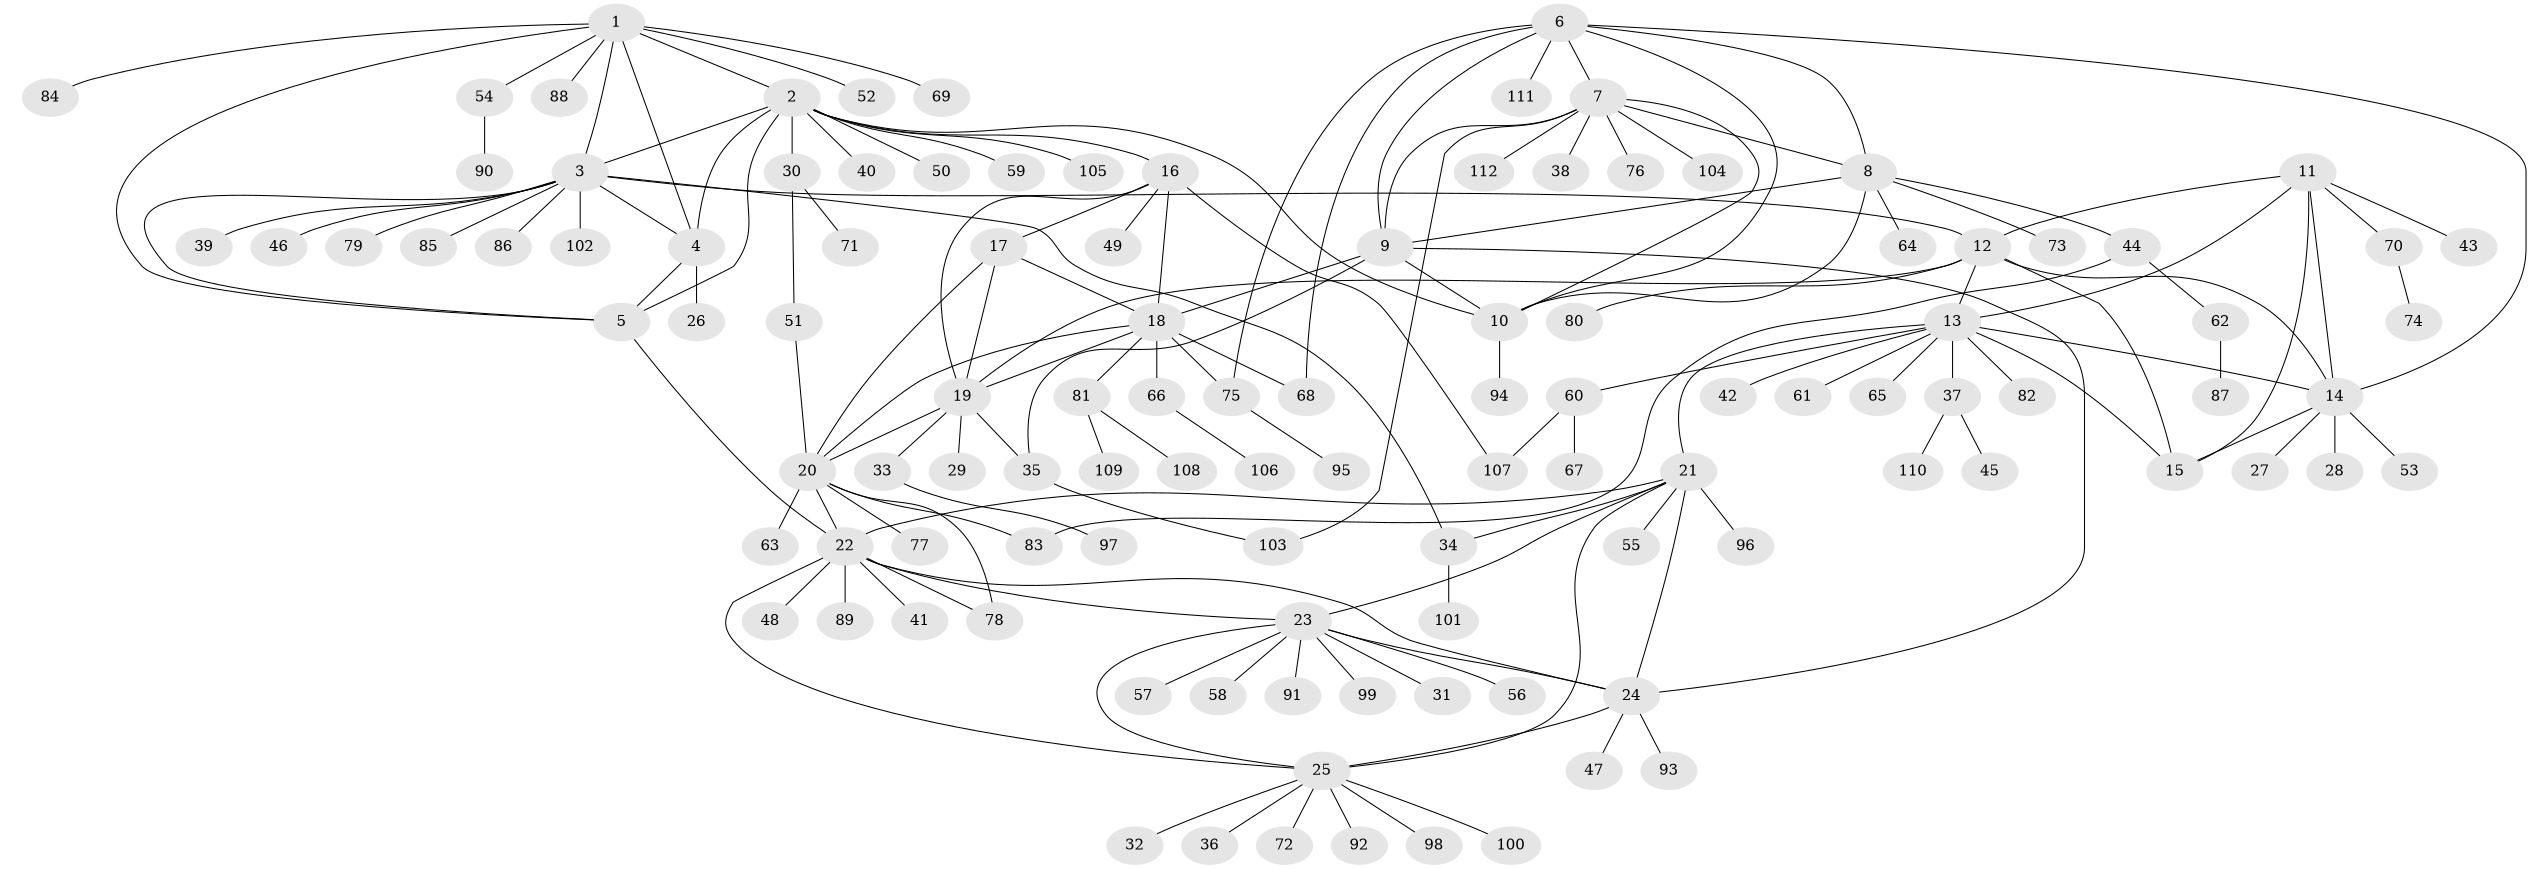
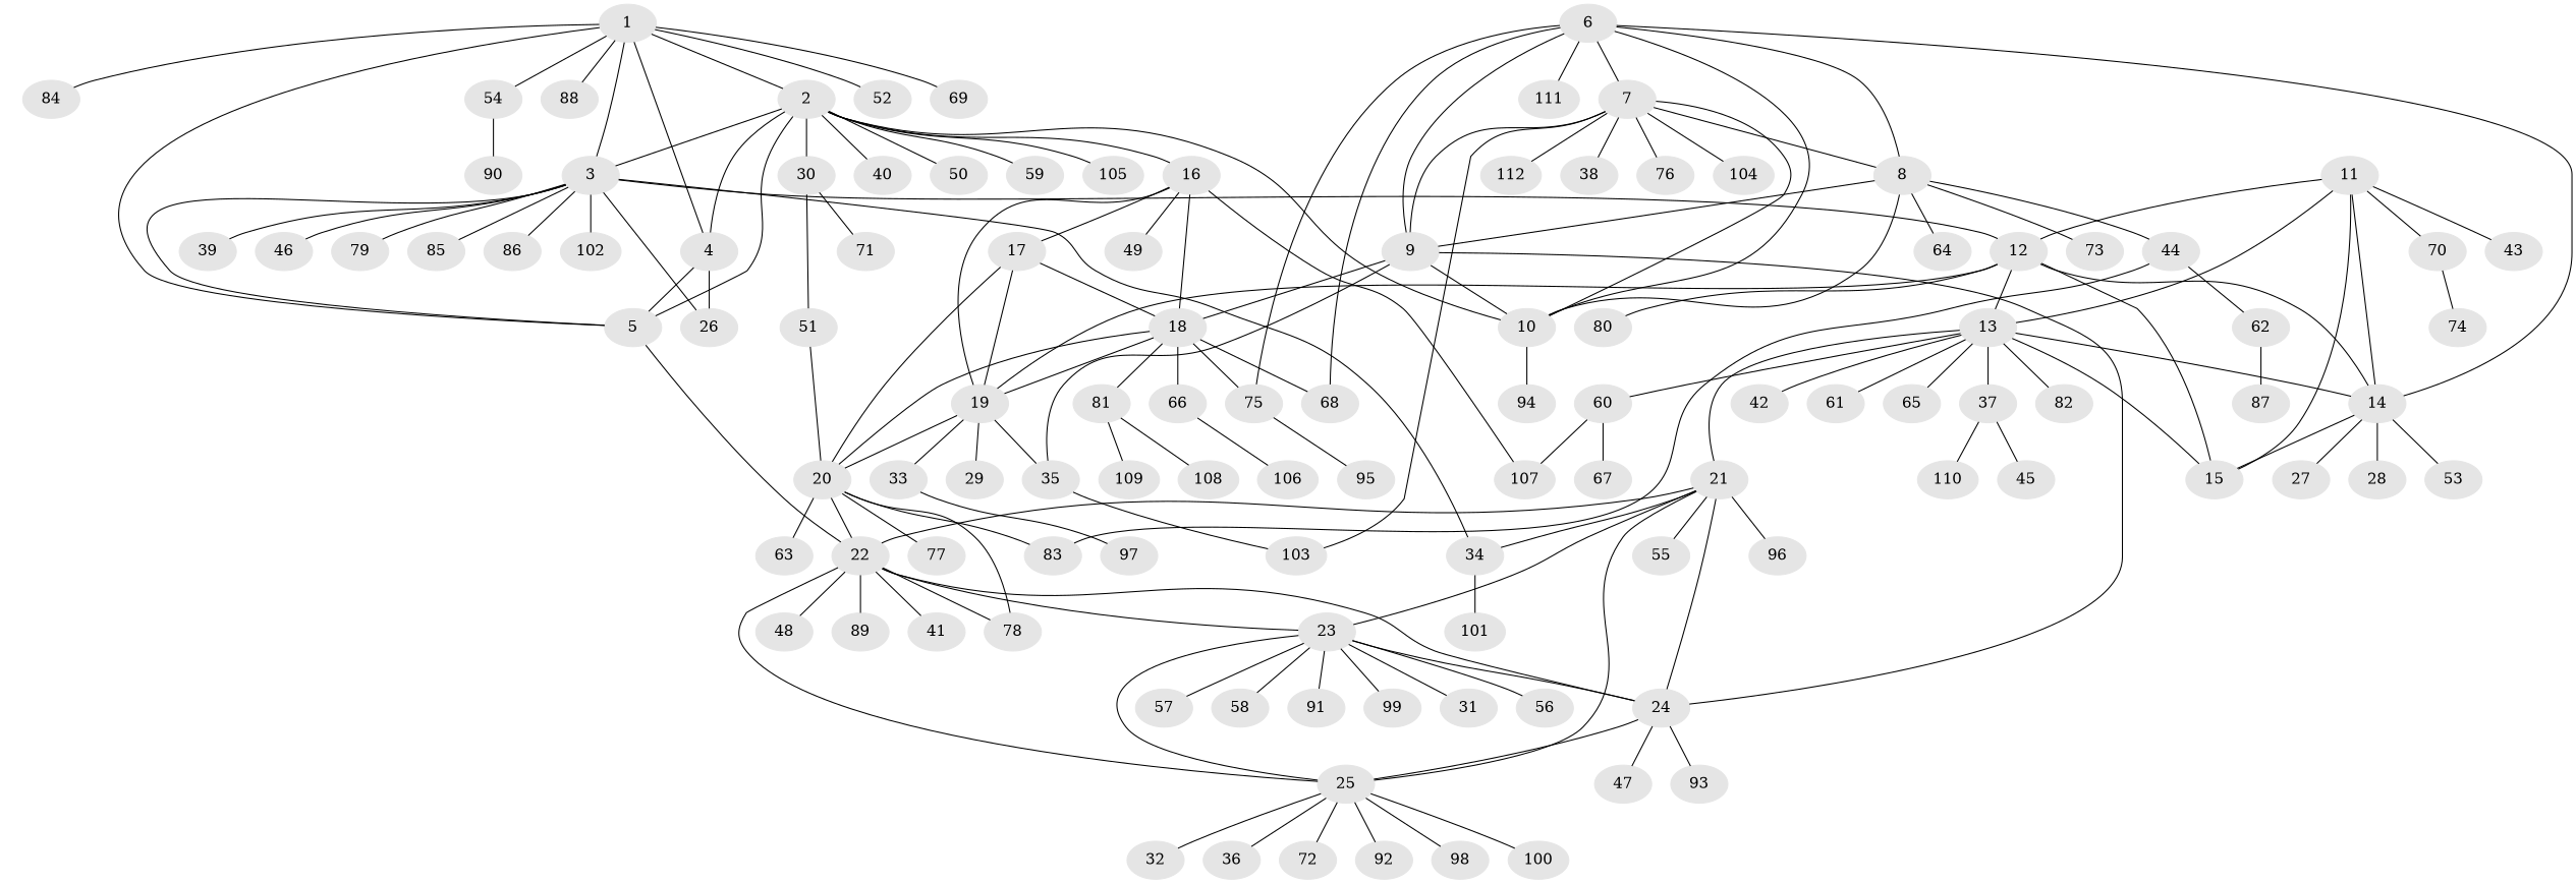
  graph {
    node [color=gray90 style=filled]
    1
    2
    3
    4
    5
    52
    54
    69
    84
    88
    10
    16
    30
    40
    50
    59
    105
    12
    34
    39
    46
    79
    85
    86
    102
    26
    22
    90
    94
    18
    19
    17
    49
    107
    51
    71
    14
    13
    15
    80
    101
    24
    41
    78
    23
    25
    48
    89
    6
    7
    8
    9
    68
    75
    111
    38
    76
    103
    104
    112
    44
    64
    73
    35
    27
    28
    53
    95
    83
    62
    20
    66
    81
    47
    93
    11
    43
    70
    21
    37
    42
    60
    61
    65
    82
    74
    29
    33
    55
    96
    45
    110
    67
    63
    77
    106
    108
    109
    97
    31
    56
    57
    58
    91
    99
    32
    36
    72
    92
    98
    100
    87
    1 -- 2
    1 -- 3
    1 -- 4
    1 -- 5
    1 -- 52
    1 -- 54
    1 -- 69
    1 -- 84
    1 -- 88
    2 -- 3
    2 -- 4
    2 -- 5
    2 -- 10
    2 -- 16
    2 -- 30
    2 -- 40
    2 -- 50
    2 -- 59
    2 -- 105
-   3 -- 4
+   3 -- 26
    3 -- 5
    3 -- 12
    3 -- 34
    3 -- 39
    3 -- 46
    3 -- 79
    3 -- 85
    3 -- 86
    3 -- 102
    4 -- 5
    4 -- 26
    5 -- 22
    54 -- 90
    10 -- 94
    16 -- 18
    16 -- 19
    16 -- 17
    16 -- 49
    16 -- 107
    30 -- 51
    30 -- 71
    12 -- 19
    12 -- 14
    12 -- 13
    12 -- 15
    12 -- 80
    34 -- 101
    22 -- 24
    22 -- 41
    22 -- 78
    22 -- 23
    22 -- 25
    22 -- 48
    22 -- 89
    18 -- 19
    18 -- 68
    18 -- 75
    18 -- 20
    18 -- 66
    18 -- 81
    19 -- 35
    19 -- 20
    19 -- 29
    19 -- 33
    17 -- 18
    17 -- 19
    17 -- 20
    51 -- 20
    14 -- 15
    14 -- 27
    14 -- 28
    14 -- 53
    13 -- 14
    13 -- 15
    13 -- 21
    13 -- 37
    13 -- 42
    13 -- 60
    13 -- 61
    13 -- 65
    13 -- 82
    24 -- 25
    24 -- 47
    24 -- 93
    23 -- 24
    23 -- 25
    23 -- 31
    23 -- 56
    23 -- 57
    23 -- 58
    23 -- 91
    23 -- 99
    25 -- 32
    25 -- 36
    25 -- 72
    25 -- 92
    25 -- 98
    25 -- 100
    6 -- 10
    6 -- 14
    6 -- 7
    6 -- 8
    6 -- 9
    6 -- 68
    6 -- 75
    6 -- 111
    7 -- 10
    7 -- 8
    7 -- 9
    7 -- 38
    7 -- 76
    7 -- 103
    7 -- 104
    7 -- 112
    8 -- 10
    8 -- 9
    8 -- 44
    8 -- 64
    8 -- 73
    9 -- 10
    9 -- 18
    9 -- 24
    9 -- 35
    75 -- 95
    44 -- 83
    44 -- 62
    35 -- 103
    62 -- 87
    20 -- 22
    20 -- 78
    20 -- 83
    20 -- 63
    20 -- 77
    66 -- 106
    81 -- 108
    81 -- 109
    11 -- 12
    11 -- 14
    11 -- 13
    11 -- 15
    11 -- 43
    11 -- 70
    70 -- 74
    21 -- 34
    21 -- 22
    21 -- 24
    21 -- 23
    21 -- 25
    21 -- 55
    21 -- 96
    37 -- 45
    37 -- 110
    60 -- 107
    60 -- 67
    33 -- 97
  }
